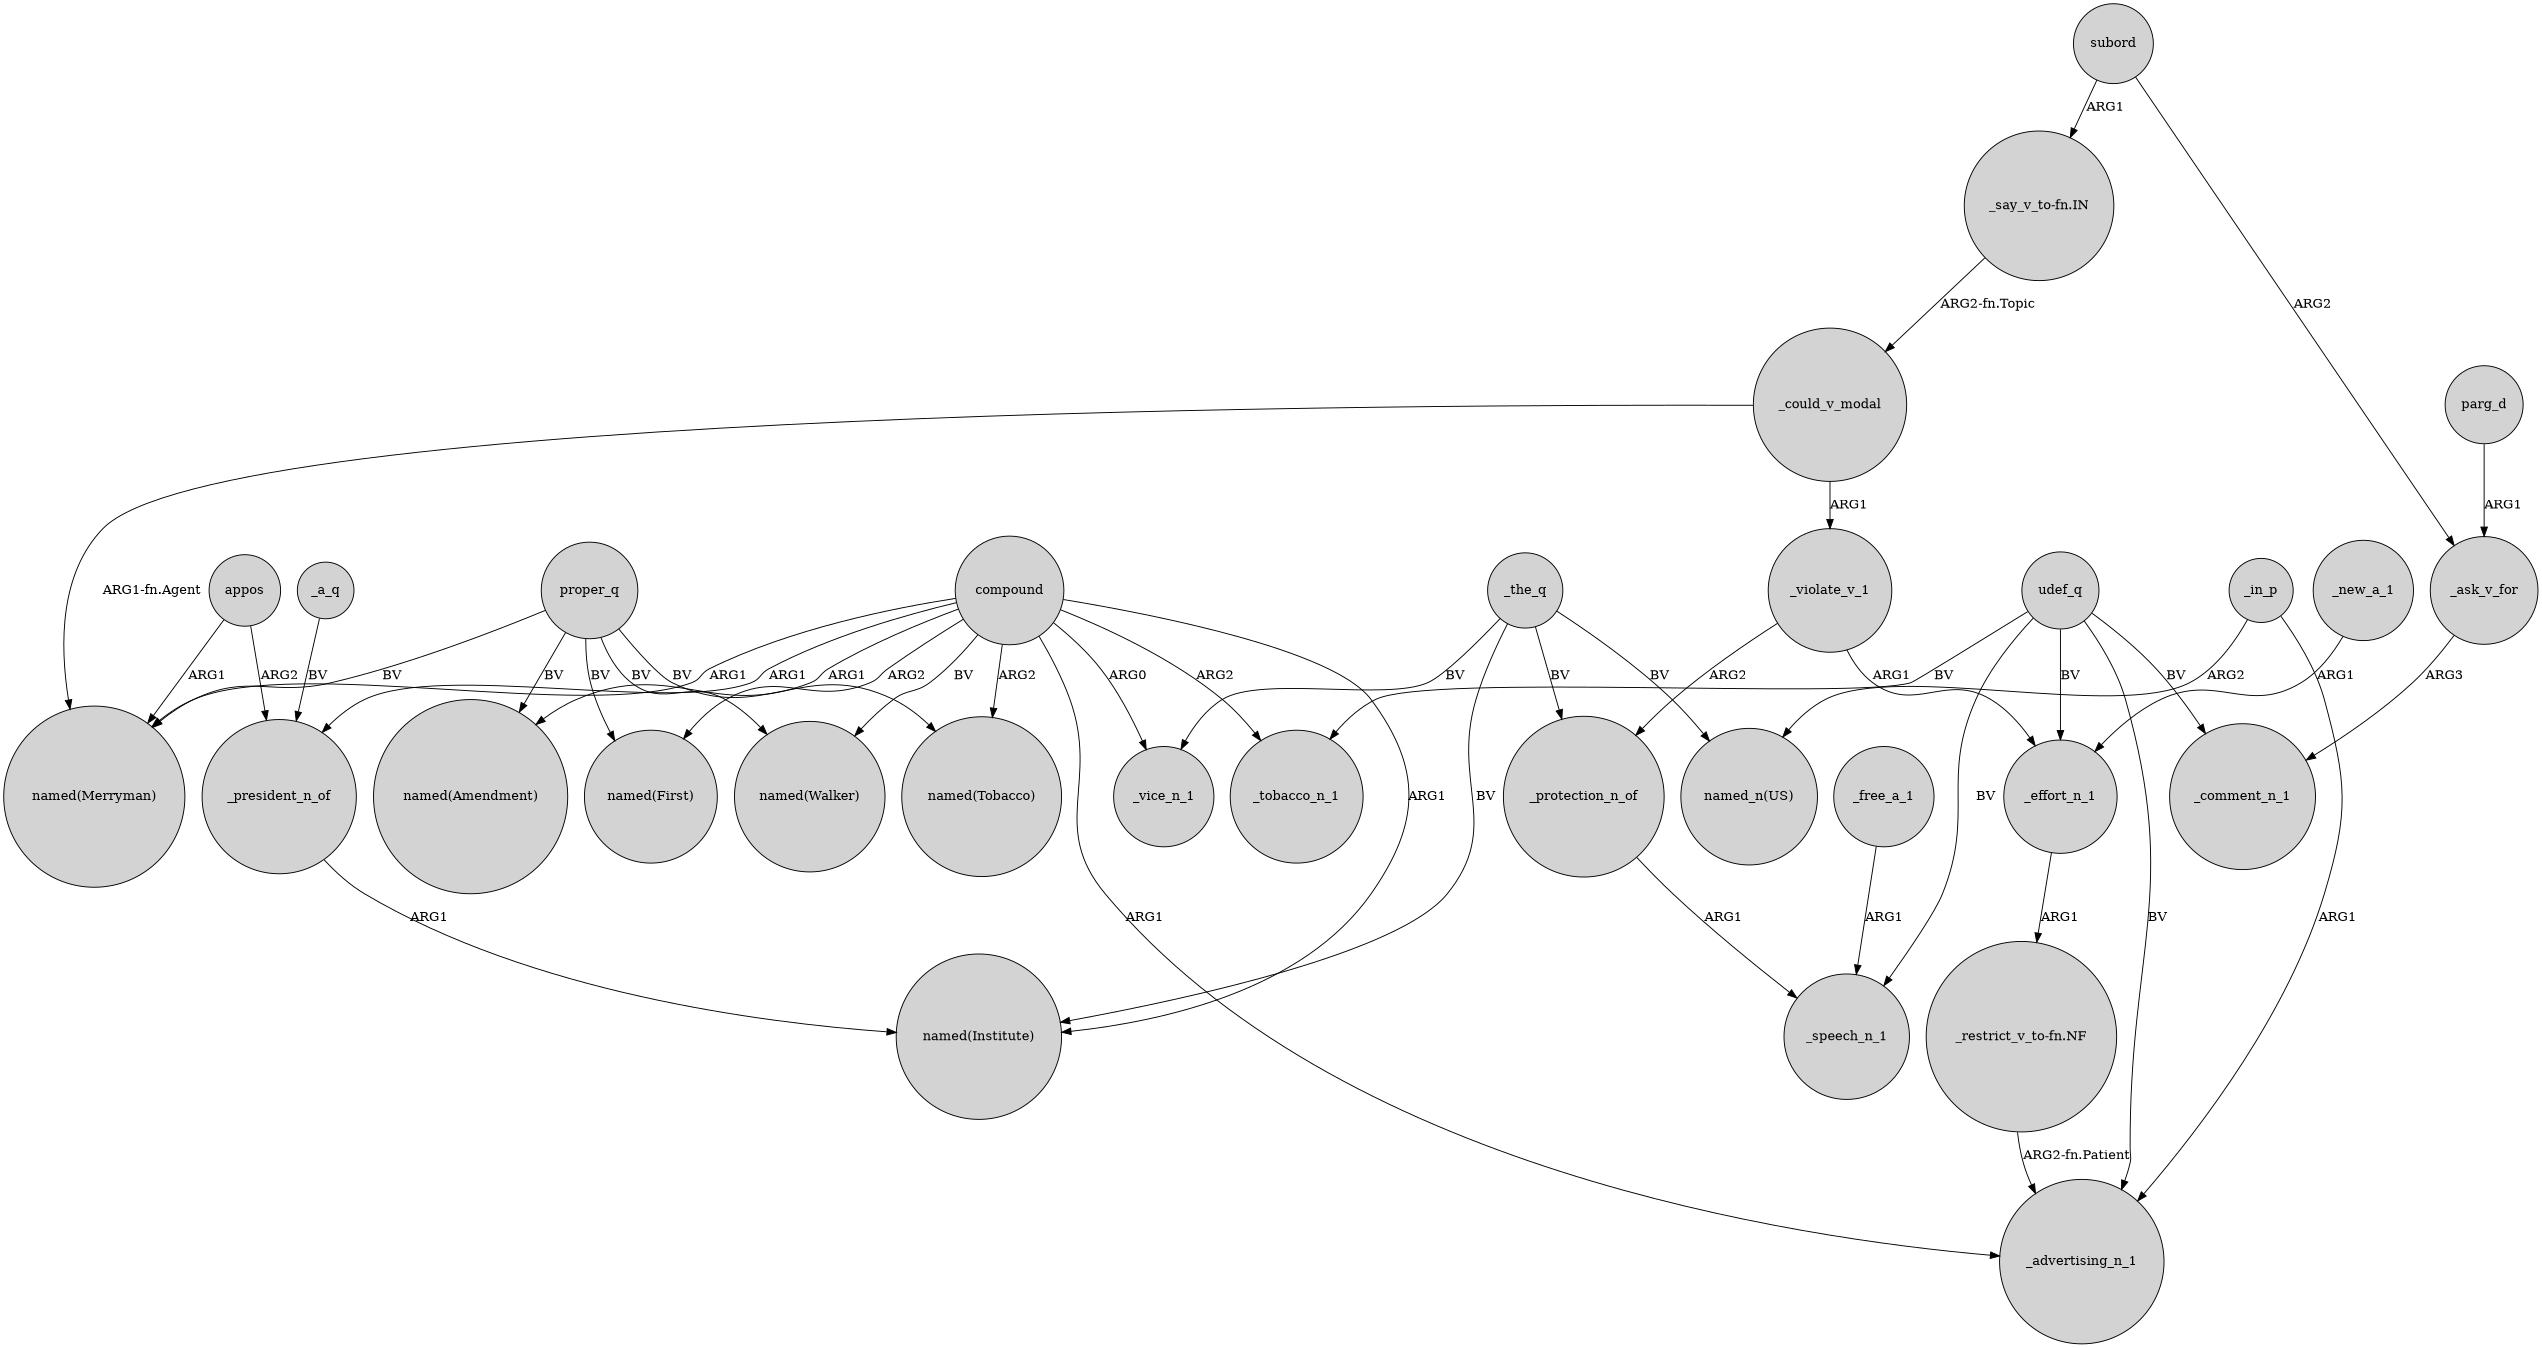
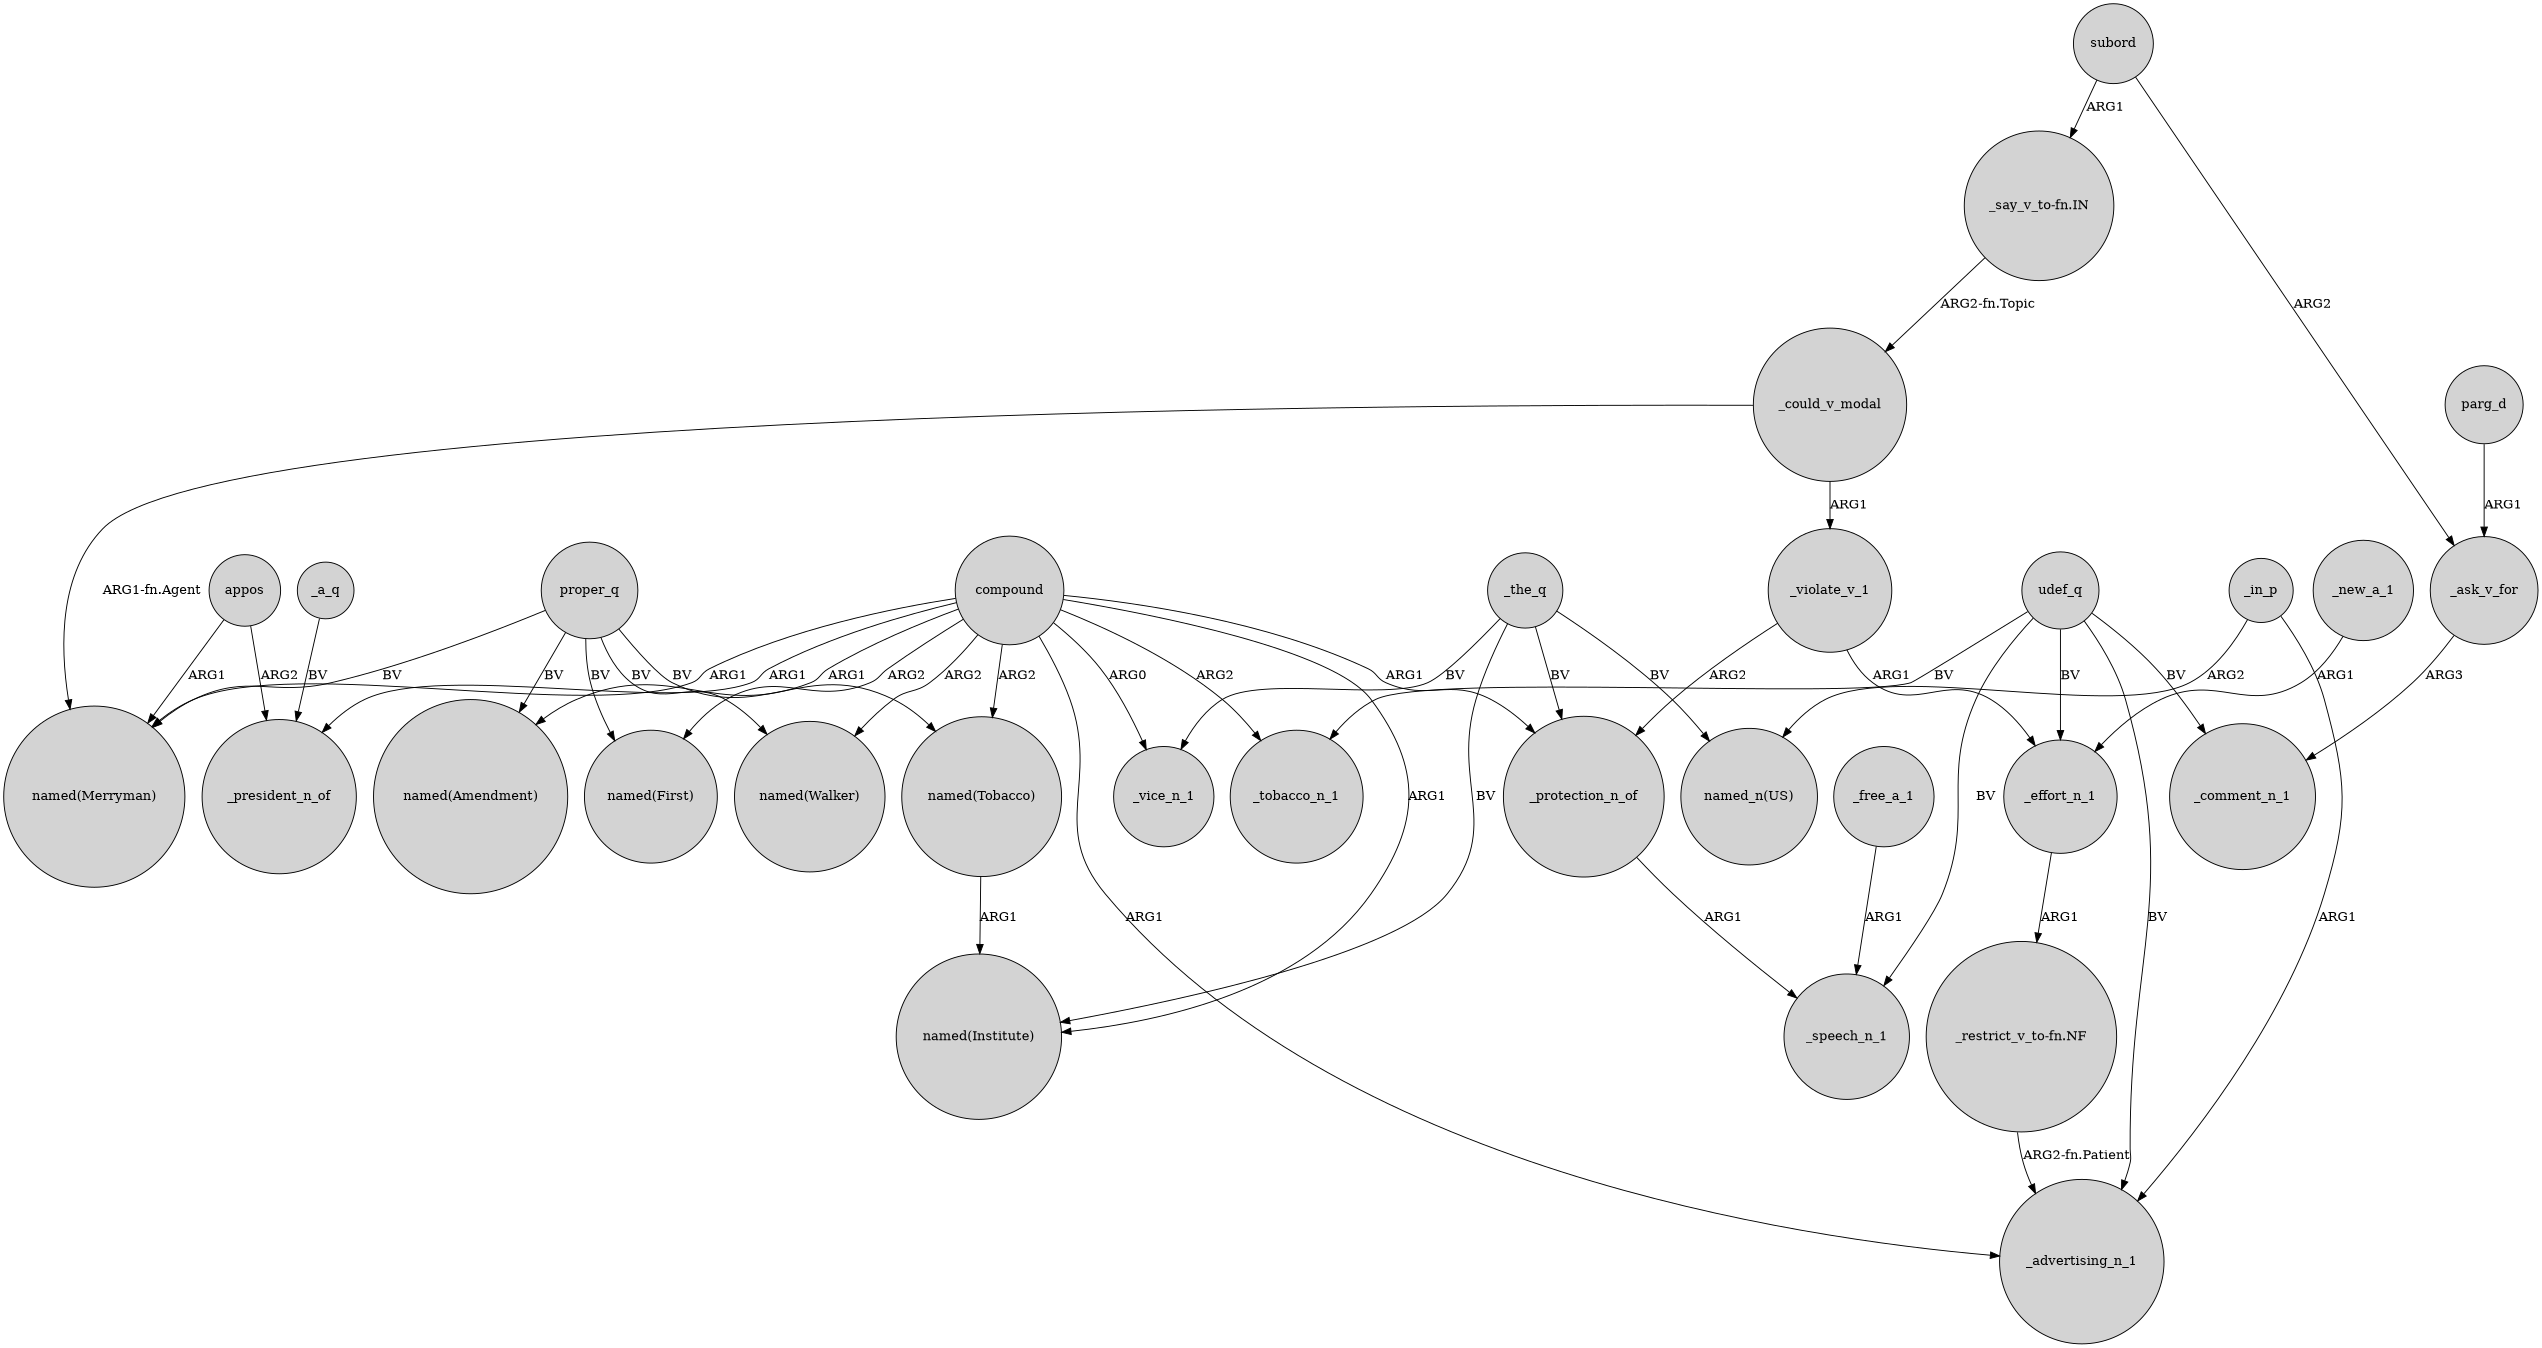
  digraph {
    node [shape=circle style=filled]
    compound
    "named(Merryman)"
    _vice_n_1
    _protection_n_of
    _tobacco_n_1
    "named(Amendment)"
    "named(First)"
    "named(Institute)"
    _advertising_n_1
    _president_n_of
    "named(Tobacco)"
    "named(Walker)"
    _speech_n_1
    _the_q
    "named_n(US)"
    proper_q
    _new_a_1
    _effort_n_1
    "_restrict_v_to-fn.NF"
    "_say_v_to-fn.IN"
    _could_v_modal
    _violate_v_1
    subord
    _ask_v_for
    _comment_n_1
    _in_p
    udef_q
    appos
    parg_d
    _a_q
    _free_a_1
    compound -> "named(Merryman)" [label=ARG1]
    compound -> _vice_n_1 [label=ARG0]
+   compound -> _protection_n_of [label=ARG1]
    compound -> _tobacco_n_1 [label=ARG2]
    compound -> "named(Amendment)" [label=ARG1]
    compound -> "named(First)" [label=ARG2]
    compound -> "named(Institute)" [label=ARG1]
    compound -> _advertising_n_1 [label=ARG1]
    compound -> _president_n_of [label=ARG1]
    compound -> "named(Tobacco)" [label=ARG2]
-   compound -> "named(Walker)" [label=BV]
+   compound -> "named(Walker)" [label=ARG2]
    _protection_n_of -> _speech_n_1 [label=ARG1]
-   _president_n_of -> "named(Institute)" [label=ARG1]
+   "named(Tobacco)" -> "named(Institute)" [label=ARG1]
    _the_q -> _vice_n_1 [label=BV]
    _the_q -> _protection_n_of [label=BV]
    _the_q -> "named(Institute)" [label=BV]
    _the_q -> "named_n(US)" [label=BV]
    proper_q -> "named(Merryman)" [label=BV]
    proper_q -> "named(Amendment)" [label=BV]
    proper_q -> "named(First)" [label=BV]
    proper_q -> "named(Tobacco)" [label=BV]
    proper_q -> "named(Walker)" [label=BV]
    _new_a_1 -> _effort_n_1 [label=ARG1]
    _effort_n_1 -> "_restrict_v_to-fn.NF" [label=ARG1]
    "_restrict_v_to-fn.NF" -> _advertising_n_1 [label="ARG2-fn.Patient"]
    "_say_v_to-fn.IN" -> _could_v_modal [label="ARG2-fn.Topic"]
    _could_v_modal -> "named(Merryman)" [label="ARG1-fn.Agent"]
    _could_v_modal -> _violate_v_1 [label=ARG1]
    _violate_v_1 -> _protection_n_of [label=ARG2]
    _violate_v_1 -> _effort_n_1 [label=ARG1]
    subord -> "_say_v_to-fn.IN" [label=ARG1]
    subord -> _ask_v_for [label=ARG2]
    _ask_v_for -> _comment_n_1 [label=ARG3]
    _in_p -> _advertising_n_1 [label=ARG1]
    _in_p -> "named_n(US)" [label=ARG2]
    udef_q -> _tobacco_n_1 [label=BV]
    udef_q -> _advertising_n_1 [label=BV]
    udef_q -> _speech_n_1 [label=BV]
    udef_q -> _effort_n_1 [label=BV]
    udef_q -> _comment_n_1 [label=BV]
    appos -> "named(Merryman)" [label=ARG1]
    appos -> _president_n_of [label=ARG2]
    parg_d -> _ask_v_for [label=ARG1]
    _a_q -> _president_n_of [label=BV]
    _free_a_1 -> _speech_n_1 [label=ARG1]
  }
